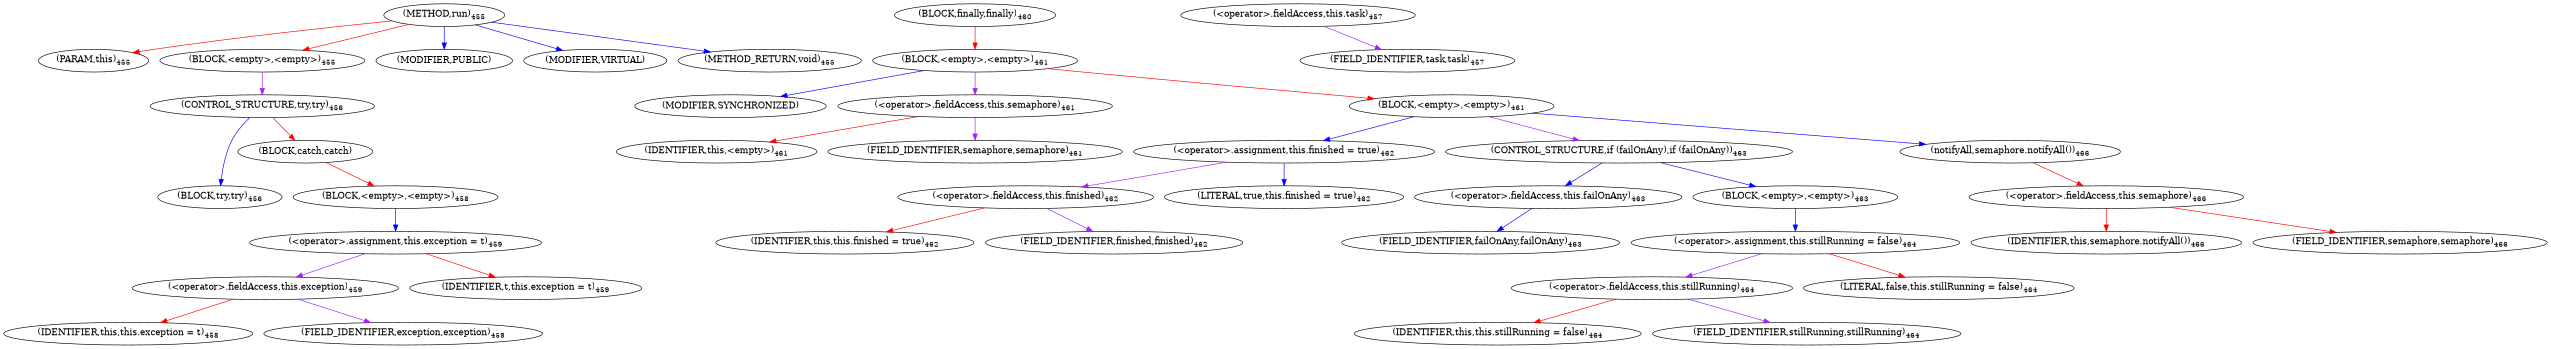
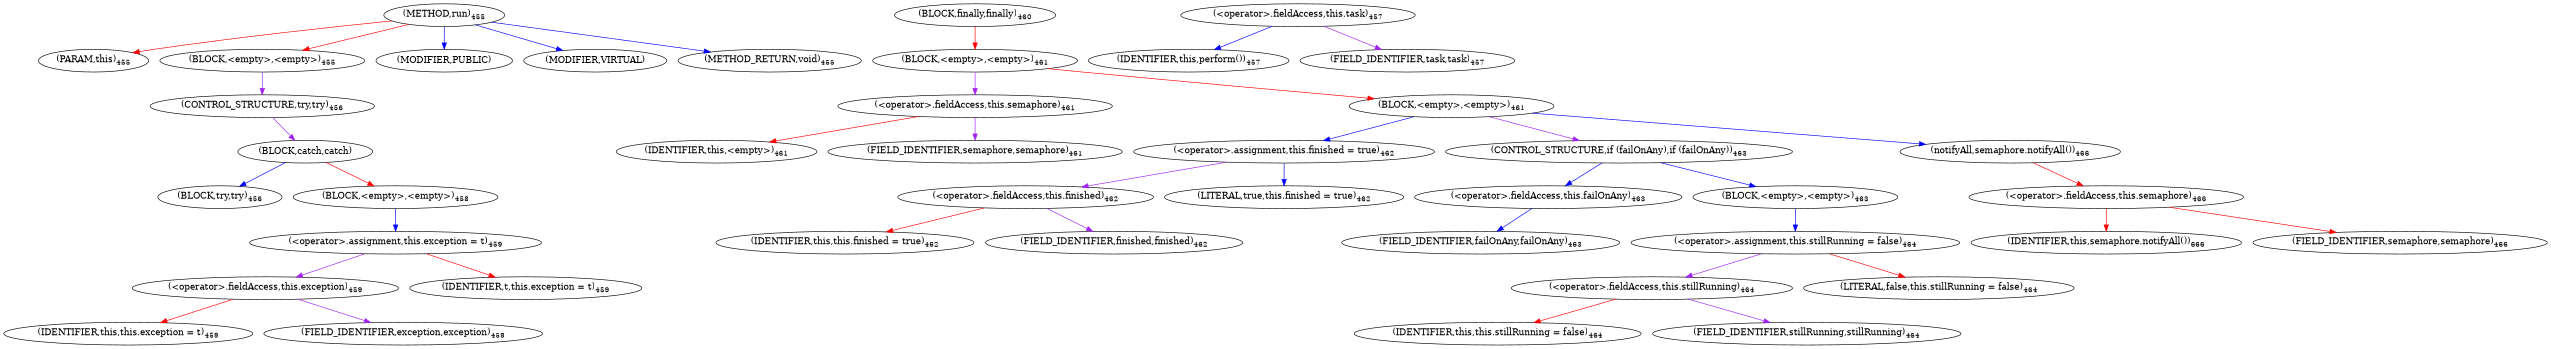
  digraph {
    edge [color=red]
    n1 [label=<(METHOD,run)<SUB>455</SUB>>]
    n2 [label=<(PARAM,this)<SUB>455</SUB>>]
    n3 [label=<(BLOCK,&lt;empty&gt;,&lt;empty&gt;)<SUB>455</SUB>>]
    n4 [label=<(MODIFIER,PUBLIC)>]
    n5 [label=<(MODIFIER,VIRTUAL)>]
    n6 [label=<(METHOD_RETURN,void)<SUB>455</SUB>>]
    n7 [label=<(CONTROL_STRUCTURE,try,try)<SUB>456</SUB>>]
    n8 [label=<(BLOCK,try,try)<SUB>456</SUB>>]
    n9 [label=<(BLOCK,catch,catch)>]
    n10 [label=<(BLOCK,&lt;empty&gt;,&lt;empty&gt;)<SUB>458</SUB>>]
    n11 [label=<(BLOCK,finally,finally)<SUB>460</SUB>>]
    n12 [label=<(BLOCK,&lt;empty&gt;,&lt;empty&gt;)<SUB>461</SUB>>]
    n13 [label=<(&lt;operator&gt;.fieldAccess,this.task)<SUB>457</SUB>>]
+   n14 [label=<(IDENTIFIER,this,perform())<SUB>457</SUB>>]
    n15 [label=<(FIELD_IDENTIFIER,task,task)<SUB>457</SUB>>]
    n16 [label=<(&lt;operator&gt;.assignment,this.exception = t)<SUB>459</SUB>>]
    n17 [label=<(&lt;operator&gt;.fieldAccess,this.exception)<SUB>459</SUB>>]
    n18 [label=<(IDENTIFIER,t,this.exception = t)<SUB>459</SUB>>]
-   n19 [label=<(IDENTIFIER,this,this.exception = t)<SUB>458</SUB>>]
+   n19 [label=<(IDENTIFIER,this,this.exception = t)<SUB>459</SUB>>]
    n20 [label=<(FIELD_IDENTIFIER,exception,exception)<SUB>459</SUB>>]
-   n21 [label=<(MODIFIER,SYNCHRONIZED)>]
    n22 [label=<(&lt;operator&gt;.fieldAccess,this.semaphore)<SUB>461</SUB>>]
    n23 [label=<(BLOCK,&lt;empty&gt;,&lt;empty&gt;)<SUB>461</SUB>>]
    n24 [label=<(IDENTIFIER,this,&lt;empty&gt;)<SUB>461</SUB>>]
    n25 [label=<(FIELD_IDENTIFIER,semaphore,semaphore)<SUB>461</SUB>>]
    n26 [label=<(&lt;operator&gt;.assignment,this.finished = true)<SUB>462</SUB>>]
    n27 [label=<(CONTROL_STRUCTURE,if (failOnAny),if (failOnAny))<SUB>463</SUB>>]
    n28 [label=<(notifyAll,semaphore.notifyAll())<SUB>466</SUB>>]
    n29 [label=<(&lt;operator&gt;.fieldAccess,this.finished)<SUB>462</SUB>>]
    n30 [label=<(LITERAL,true,this.finished = true)<SUB>462</SUB>>]
    n31 [label=<(&lt;operator&gt;.fieldAccess,this.failOnAny)<SUB>463</SUB>>]
    n32 [label=<(BLOCK,&lt;empty&gt;,&lt;empty&gt;)<SUB>463</SUB>>]
    n33 [label=<(&lt;operator&gt;.fieldAccess,this.semaphore)<SUB>466</SUB>>]
    n34 [label=<(IDENTIFIER,this,this.finished = true)<SUB>462</SUB>>]
    n35 [label=<(FIELD_IDENTIFIER,finished,finished)<SUB>462</SUB>>]
    n36 [label=<(FIELD_IDENTIFIER,failOnAny,failOnAny)<SUB>463</SUB>>]
    n37 [label=<(&lt;operator&gt;.assignment,this.stillRunning = false)<SUB>464</SUB>>]
    n38 [label=<(&lt;operator&gt;.fieldAccess,this.stillRunning)<SUB>464</SUB>>]
    n39 [label=<(LITERAL,false,this.stillRunning = false)<SUB>464</SUB>>]
    n40 [label=<(IDENTIFIER,this,this.stillRunning = false)<SUB>464</SUB>>]
    n41 [label=<(FIELD_IDENTIFIER,stillRunning,stillRunning)<SUB>464</SUB>>]
-   n42 [label=<(IDENTIFIER,this,semaphore.notifyAll())<SUB>466</SUB>>]
+   n42 [label=<(IDENTIFIER,this,semaphore.notifyAll())<SUB>666</SUB>>]
    n43 [label=<(FIELD_IDENTIFIER,semaphore,semaphore)<SUB>466</SUB>>]
    n1 -> n2
    n1 -> n3
    n1 -> n4 [color=blue]
    n1 -> n5 [color=blue]
    n1 -> n6 [color=blue]
    n3 -> n7 [color=purple]
-   n7 -> n8 [color=blue]
-   n7 -> n9
+   n9 -> n8 [color=blue]
+   n7 -> n9 [color=purple]
    n9 -> n10
    n10 -> n16 [color=blue]
    n11 -> n12
-   n12 -> n21 [color=blue]
    n12 -> n22 [color=purple]
    n12 -> n23
+   n13 -> n14 [color=blue]
    n13 -> n15 [color=purple]
    n16 -> n17 [color=purple]
    n16 -> n18
    n17 -> n19
    n17 -> n20 [color=purple]
    n22 -> n24
    n22 -> n25 [color=purple]
    n23 -> n26 [color=blue]
    n23 -> n27 [color=purple]
    n23 -> n28 [color=blue]
    n26 -> n29 [color=purple]
    n26 -> n30 [color=blue]
    n27 -> n31 [color=blue]
    n27 -> n32 [color=blue]
    n28 -> n33
    n29 -> n34
    n29 -> n35 [color=purple]
    n31 -> n36 [color=blue]
    n32 -> n37 [color=blue]
    n33 -> n42
    n33 -> n43
    n37 -> n38 [color=purple]
    n37 -> n39
    n38 -> n40
    n38 -> n41 [color=purple]
  }
